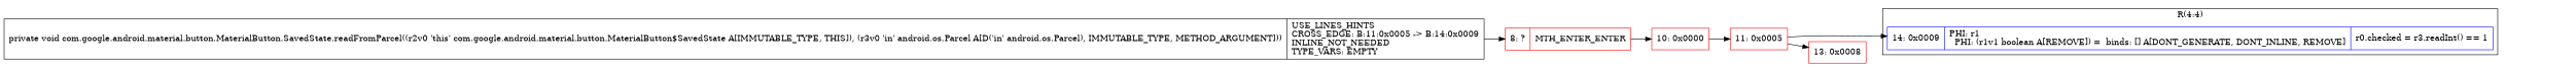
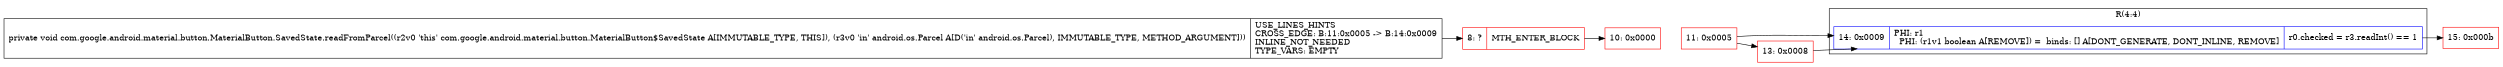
  digraph {
    rankdir=LR
    node [color=red shape=record]
    n1 [color=blue label="{14\:\ 0x0009|PHI: r1 \l  PHI: (r1v1 boolean A[REMOVE]) =  binds: [] A[DONT_GENERATE, DONT_INLINE, REMOVE]\l|r0.checked = r3.readInt() == 1\l}"]
-   n3 [label="{8\:\ ?|MTH_ENTER_ENTER\l}"]
+   n2 [label="{15\:\ 0x000b}"]
+   n3 [label="{8\:\ ?|MTH_ENTER_BLOCK\l}"]
    n4 [label="{10\:\ 0x0000}"]
    n5 [label="{11\:\ 0x0005}"]
    n6 [label="{13\:\ 0x0008}"]
    n7 [label="{private void com.google.android.material.button.MaterialButton.SavedState.readFromParcel((r2v0 'this' com.google.android.material.button.MaterialButton$SavedState A[IMMUTABLE_TYPE, THIS]), (r3v0 'in' android.os.Parcel A[D('in' android.os.Parcel), IMMUTABLE_TYPE, METHOD_ARGUMENT]))  | USE_LINES_HINTS\lCROSS_EDGE: B:11:0x0005 \-\> B:14:0x0009\lINLINE_NOT_NEEDED\lTYPE_VARS: EMPTY\l}" color=""]
    subgraph cluster_1 {
      label="R(4:4)"
      n1
    }
+   n1 -> n2
    n3 -> n4
-   n4 -> n5
    n5 -> n1
    n5 -> n6
+   n6 -> n1
    n7 -> n3
  }
